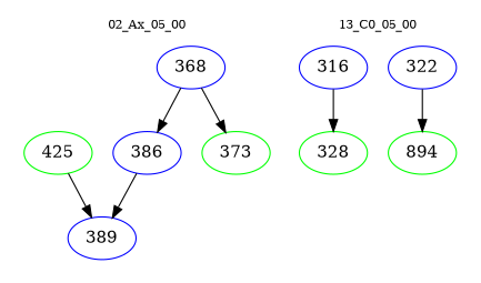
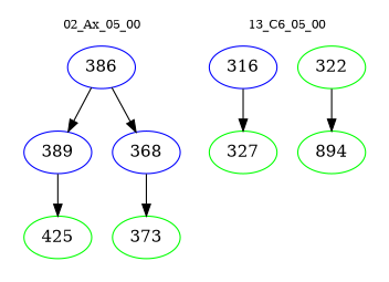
  digraph {
    node [color=blue]
    edge [color=black]
    n1 [label=386]
    n2 [label=389]
    n3 [label=368]
    n4 [color=green label=425]
    n5 [color=green label=373]
-   n6 [label=322]
+   n6 [color=green label=322]
    n7 [label=316]
    n8 [color=green label=894]
-   n9 [color=green label=328]
+   n9 [color=green label=327]
    subgraph cluster_1 {
      color=white
      fontsize=10
      label="02_Ax_05_00"
      n1
      n2
      n3
      n4
      n5
    }
    subgraph cluster_2 {
      color=white
      fontsize=10
-     label="13_C0_05_00"
+     label="13_C6_05_00"
      n6
      n7
      n8
      n9
    }
    n1 -> n2
-   n3 -> n1
-   n4 -> n2
+   n1 -> n3
+   n2 -> n4
    n3 -> n5
    n6 -> n8
    n7 -> n9
  }
